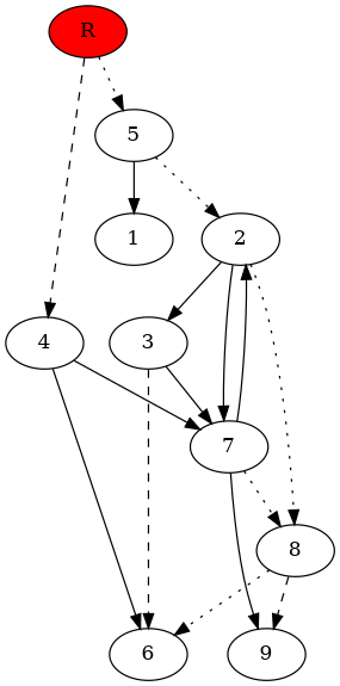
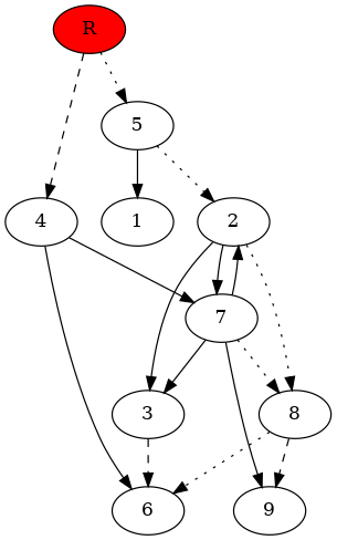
  digraph {
    edge [style=solid]
    2
    3
    7
    8
    6
    9
    4
    5
    1
    R [fillcolor="#ff0000" style=filled]
    2 -> 3
    2 -> 7
    2 -> 8 [style=dotted]
    3 -> 6 [style=dashed]
    7 -> 2
-   3 -> 7
+   7 -> 3
    7 -> 8 [style=dotted]
    7 -> 9
    8 -> 6 [style=dotted]
    8 -> 9 [style=dashed]
    4 -> 7
    4 -> 6
    5 -> 2 [style=dotted]
    5 -> 1
    R -> 4 [style=dashed]
    R -> 5 [style=dotted]
  }
